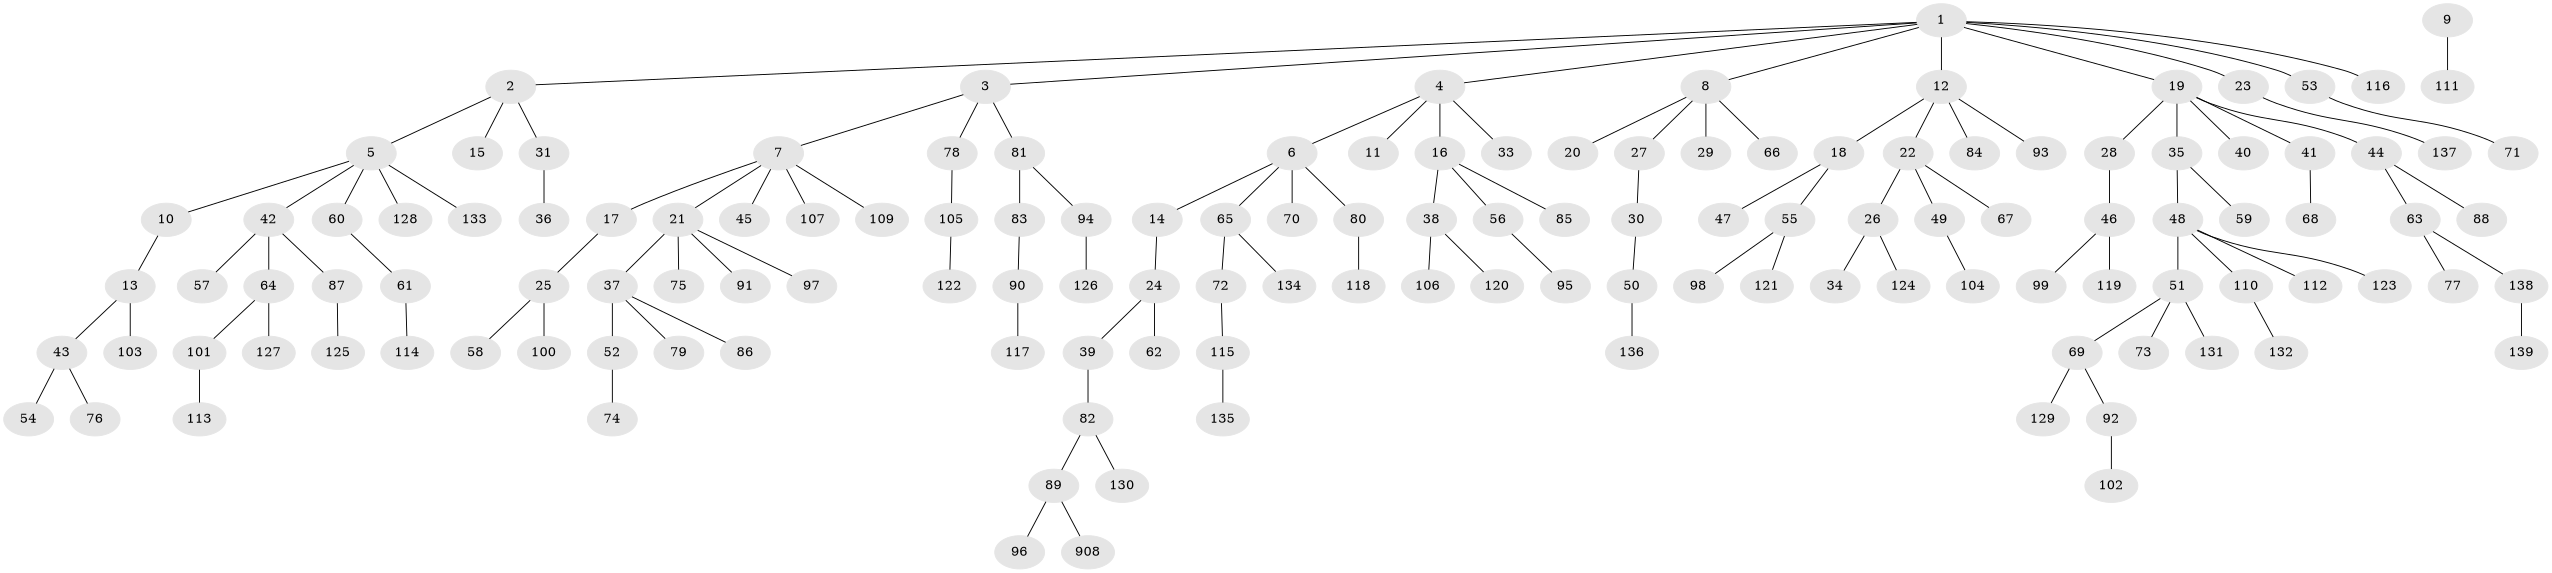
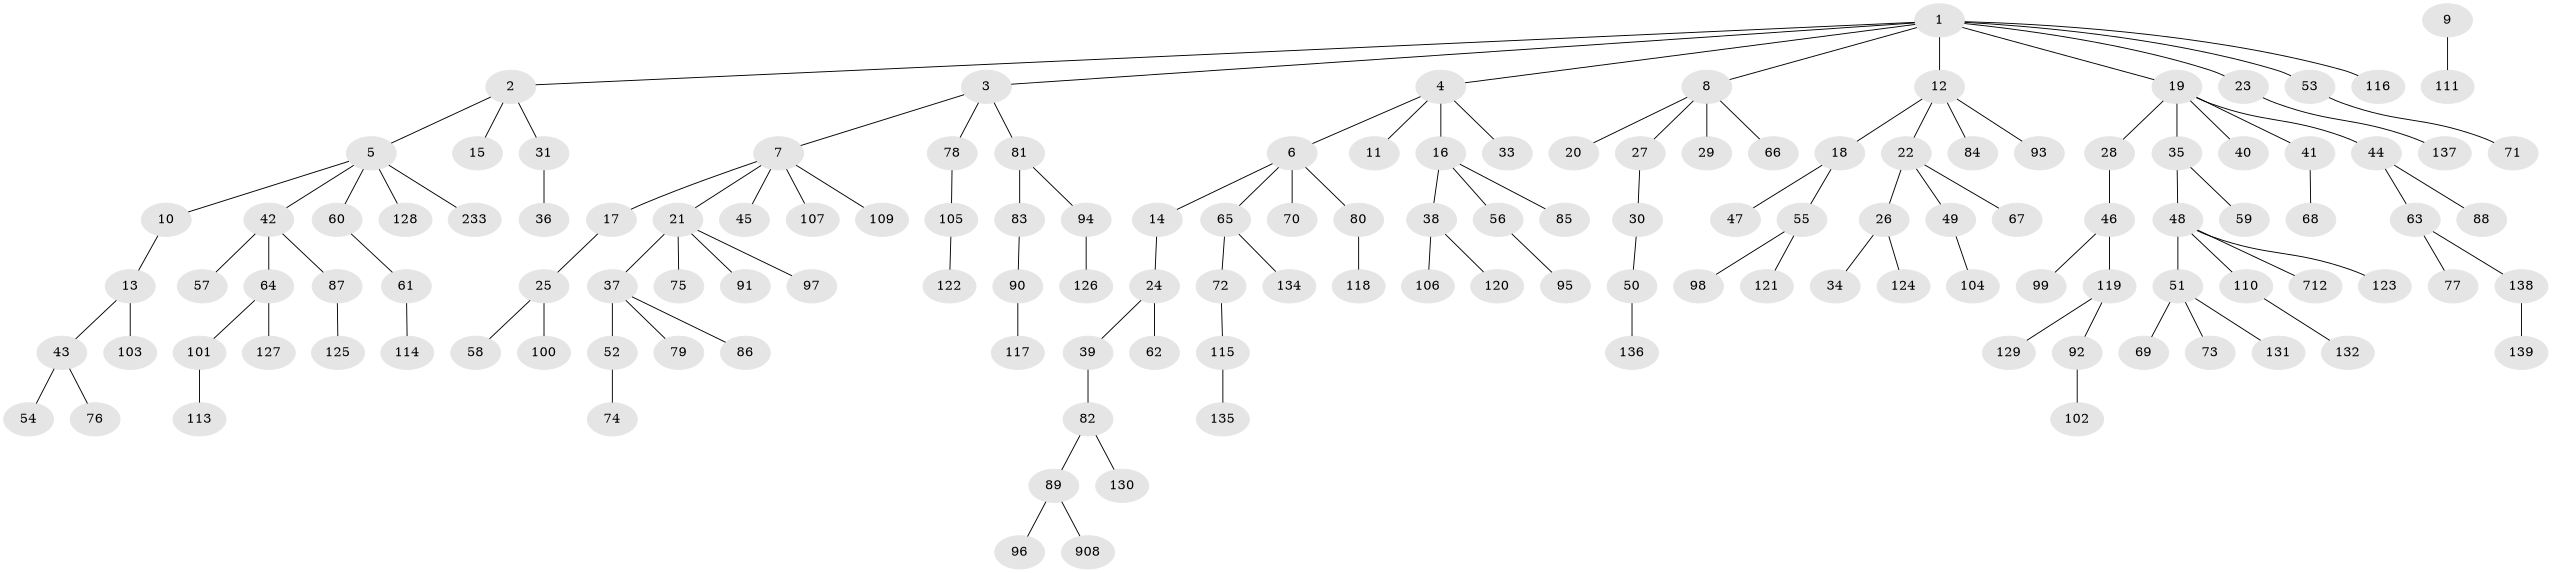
  graph {
    node [color=gray90 style=filled]
    1
    2
    3
    4
    8
    12
    19
    23
    53
    116
    5
    15
    31
    7
    78
    81
    6
    11
    16
    33
    20
    27
    29
    66
    18
    22
    84
    93
    28
    35
    40
    41
    44
    137
    71
    10
    42
    60
    128
-   133
+   133 [label=233]
    36
    17
    21
    45
    107
    109
    105
    83
    94
    14
    65
    70
    80
    38
    56
    85
    9
    111
    13
    57
    64
    87
    61
    24
    72
    134
    118
    25
    37
    75
    91
    97
    30
    43
    103
    47
    55
    26
    49
    67
    54
    76
    39
    62
    106
    120
    95
    58
    100
    98
    121
    46
    48
    59
    68
    63
    88
    52
    79
    86
    34
    124
    104
    82
    50
    99
    119
    136
    51
    110
-   112
+   112 [label=712]
    123
    74
    89
    130
    101
    127
    125
    77
    138
    129
    69
    73
    131
    132
    92
    114
    139
    113
    115
    102
    135
    122
    90
    126
    96
    n137 [label=908]
    117
    1 -- 2
    1 -- 3
    1 -- 4
    1 -- 8
    1 -- 12
    1 -- 19
    1 -- 23
    1 -- 53
    1 -- 116
    2 -- 5
    2 -- 15
    2 -- 31
    3 -- 7
    3 -- 78
    3 -- 81
    4 -- 6
    4 -- 11
    4 -- 16
    4 -- 33
    8 -- 20
    8 -- 27
    8 -- 29
    8 -- 66
    12 -- 18
    12 -- 22
    12 -- 84
    12 -- 93
    19 -- 28
    19 -- 35
    19 -- 40
    19 -- 41
    19 -- 44
    23 -- 137
    53 -- 71
    5 -- 10
    5 -- 42
    5 -- 60
    5 -- 128
    5 -- 133
    31 -- 36
    7 -- 17
    7 -- 21
    7 -- 45
    7 -- 107
    7 -- 109
    78 -- 105
    81 -- 83
    81 -- 94
    6 -- 14
    6 -- 65
    6 -- 70
    6 -- 80
    16 -- 38
    16 -- 56
    16 -- 85
    27 -- 30
    18 -- 47
    18 -- 55
    22 -- 26
    22 -- 49
    22 -- 67
    28 -- 46
    35 -- 48
    35 -- 59
    41 -- 68
    44 -- 63
    44 -- 88
    10 -- 13
    42 -- 57
    42 -- 64
    42 -- 87
    60 -- 61
    17 -- 25
    21 -- 37
    21 -- 75
    21 -- 91
    21 -- 97
    105 -- 122
    83 -- 90
    94 -- 126
    14 -- 24
    65 -- 72
    65 -- 134
    80 -- 118
    38 -- 106
    38 -- 120
    56 -- 95
    9 -- 111
    13 -- 43
    13 -- 103
    64 -- 101
    64 -- 127
    87 -- 125
    61 -- 114
    24 -- 39
    24 -- 62
    72 -- 115
    25 -- 58
    25 -- 100
    37 -- 52
    37 -- 79
    37 -- 86
    30 -- 50
    43 -- 54
    43 -- 76
    55 -- 98
    55 -- 121
    26 -- 34
    26 -- 124
    49 -- 104
    39 -- 82
    46 -- 99
    46 -- 119
    48 -- 51
    48 -- 110
    48 -- 112
    48 -- 123
    63 -- 77
    63 -- 138
    52 -- 74
    82 -- 89
    82 -- 130
    50 -- 136
-   69 -- 129
+   119 -- 129
    51 -- 69
    51 -- 73
    51 -- 131
    110 -- 132
    89 -- 96
    89 -- n137
    101 -- 113
    138 -- 139
-   69 -- 92
+   119 -- 92
    92 -- 102
    115 -- 135
    90 -- 117
  }
